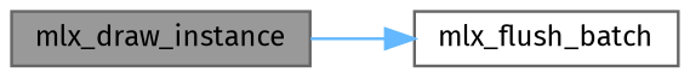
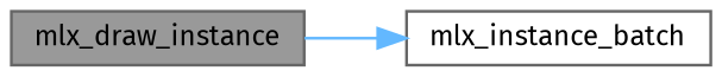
  digraph {
    rankdir=LR
    fontname="Fira Sans"
    node [fontname="Fira Sans" fontsize=10 shape=box style=filled]
    n1 [color=gray40 fillcolor=grey60 fontcolor=black height=0.2 label=mlx_draw_instance width=0.4]
-   n2 [color=grey40 fillcolor=white height=0.2 label=mlx_flush_batch width=0.4]
+   n2 [color=grey40 fillcolor=white height=0.2 label=mlx_instance_batch width=0.4]
    n1 -> n2 [color=steelblue1 fontname="Fira Sans" fontsize=10 labelfontname=Helvetica labelfontsize=10 style=solid]
  }
